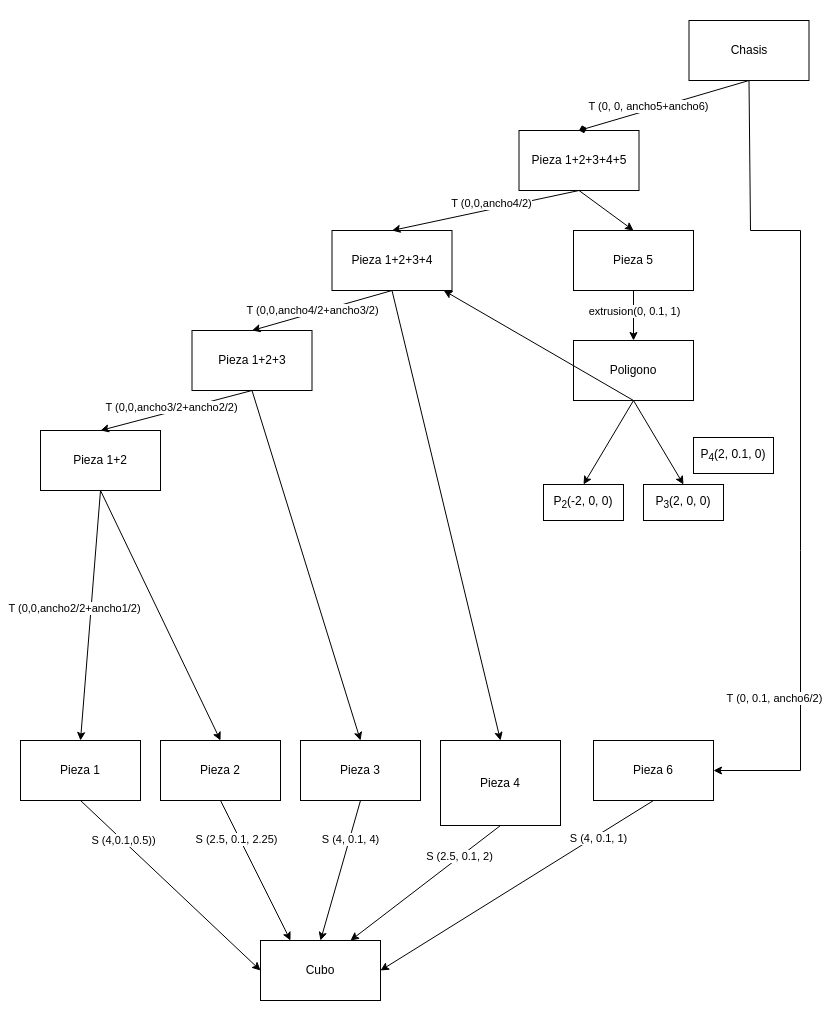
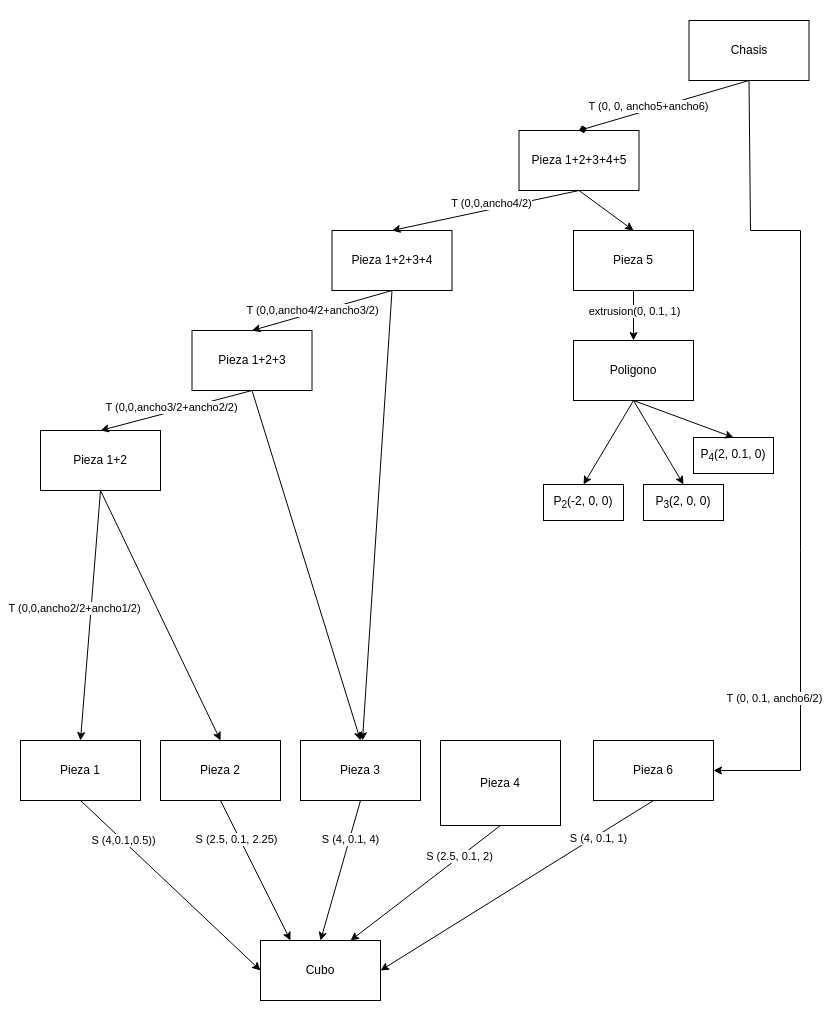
  <mxCell id="0" />
  <mxCell id="1" parent="0" />
  <mxCell id="2" value="Chasis" style="rounded=0;whiteSpace=wrap;html=1;" parent="1" vertex="1"><mxGeometry x="688.5" y="20" width="120" height="60" as="geometry" /></mxCell>
  <mxCell id="3" value="Cubo" style="rounded=0;whiteSpace=wrap;html=1;" parent="1" vertex="1"><mxGeometry x="260" y="940" width="120" height="60" as="geometry" /></mxCell>
  <mxCell id="4" value="Poligono" style="rounded=0;whiteSpace=wrap;html=1;" parent="1" vertex="1"><mxGeometry x="573" y="340" width="120" height="60" as="geometry" /></mxCell>
  <mxCell id="5" value="Pieza 1" style="rounded=0;whiteSpace=wrap;html=1;" parent="1" vertex="1"><mxGeometry x="20" y="740" width="120" height="60" as="geometry" /></mxCell>
  <mxCell id="6" value="Pieza 2" style="rounded=0;whiteSpace=wrap;html=1;" parent="1" vertex="1"><mxGeometry x="160" y="740" width="120" height="60" as="geometry" /></mxCell>
  <mxCell id="7" value="Pieza 3" style="rounded=0;whiteSpace=wrap;html=1;" parent="1" vertex="1"><mxGeometry x="300" y="740" width="120" height="60" as="geometry" /></mxCell>
  <mxCell id="8" value="Pieza 4" style="rounded=0;whiteSpace=wrap;html=1;" parent="1" vertex="1"><mxGeometry x="440" y="740" width="120" height="85" as="geometry" /></mxCell>
  <mxCell id="9" value="Pieza 6" style="rounded=0;whiteSpace=wrap;html=1;" parent="1" vertex="1"><mxGeometry x="593" y="740" width="120" height="60" as="geometry" /></mxCell>
  <mxCell id="10" value="Pieza 5" style="rounded=0;whiteSpace=wrap;html=1;" parent="1" vertex="1"><mxGeometry x="573" y="230" width="120" height="60" as="geometry" /></mxCell>
  <mxCell id="11" value="" style="endArrow=classic;html=1;rounded=0;exitX=0.5;exitY=1;exitDx=0;exitDy=0;entryX=0;entryY=0.5;entryDx=0;entryDy=0;" parent="1" source="5" target="3" edge="1"><mxGeometry width="50" height="50" relative="1" as="geometry"><mxPoint x="315" y="670" as="sourcePoint" /><mxPoint x="365" y="620" as="targetPoint" /></mxGeometry></mxCell>
  <mxCell id="12" value="S (4,0.1,0.5))" style="edgeLabel;html=1;align=center;verticalAlign=middle;resizable=0;points=[];" parent="11" vertex="1" connectable="0"><mxGeometry x="-0.523" y="1" relative="1" as="geometry"><mxPoint x="-1" as="offset" /></mxGeometry></mxCell>
  <mxCell id="13" value="" style="endArrow=classic;html=1;rounded=0;exitX=0.5;exitY=1;exitDx=0;exitDy=0;entryX=0.25;entryY=0;entryDx=0;entryDy=0;" parent="1" source="6" target="3" edge="1"><mxGeometry width="50" height="50" relative="1" as="geometry"><mxPoint x="315" y="670" as="sourcePoint" /><mxPoint x="365" y="620" as="targetPoint" /></mxGeometry></mxCell>
  <mxCell id="14" value="S (2.5, 0.1, 2.25)" style="edgeLabel;html=1;align=center;verticalAlign=middle;resizable=0;points=[];" parent="13" vertex="1" connectable="0"><mxGeometry x="-0.471" y="-3" relative="1" as="geometry"><mxPoint as="offset" /></mxGeometry></mxCell>
  <mxCell id="15" value="" style="endArrow=classic;html=1;rounded=0;exitX=0.5;exitY=1;exitDx=0;exitDy=0;entryX=0.5;entryY=0;entryDx=0;entryDy=0;" parent="1" source="7" target="3" edge="1"><mxGeometry width="50" height="50" relative="1" as="geometry"><mxPoint x="315" y="670" as="sourcePoint" /><mxPoint x="365" y="620" as="targetPoint" /></mxGeometry></mxCell>
  <mxCell id="16" value="S (4, 0.1, 4)" style="edgeLabel;html=1;align=center;verticalAlign=middle;resizable=0;points=[];" parent="15" vertex="1" connectable="0"><mxGeometry x="-0.444" y="1" relative="1" as="geometry"><mxPoint as="offset" /></mxGeometry></mxCell>
  <mxCell id="17" value="" style="endArrow=classic;html=1;rounded=0;exitX=0.5;exitY=1;exitDx=0;exitDy=0;entryX=0.75;entryY=0;entryDx=0;entryDy=0;" parent="1" source="8" target="3" edge="1"><mxGeometry width="50" height="50" relative="1" as="geometry"><mxPoint x="315" y="670" as="sourcePoint" /><mxPoint x="365" y="620" as="targetPoint" /></mxGeometry></mxCell>
  <mxCell id="18" value="S (2.5, 0.1, 2)" style="edgeLabel;html=1;align=center;verticalAlign=middle;resizable=0;points=[];" parent="17" vertex="1" connectable="0"><mxGeometry x="-0.46" y="-1" relative="1" as="geometry"><mxPoint as="offset" /></mxGeometry></mxCell>
  <mxCell id="19" value="" style="endArrow=classic;html=1;rounded=0;exitX=0.5;exitY=1;exitDx=0;exitDy=0;entryX=1;entryY=0.5;entryDx=0;entryDy=0;" parent="1" source="9" target="3" edge="1"><mxGeometry width="50" height="50" relative="1" as="geometry"><mxPoint x="315" y="670" as="sourcePoint" /><mxPoint x="365" y="620" as="targetPoint" /></mxGeometry></mxCell>
  <mxCell id="20" value="S (4, 0.1, 1)" style="edgeLabel;html=1;align=center;verticalAlign=middle;resizable=0;points=[];" parent="19" vertex="1" connectable="0"><mxGeometry x="-0.553" y="1" relative="1" as="geometry"><mxPoint x="5" y="-1" as="offset" /></mxGeometry></mxCell>
  <mxCell id="21" value="Pieza 1+2" style="rounded=0;whiteSpace=wrap;html=1;" parent="1" vertex="1"><mxGeometry x="40" y="430" width="120" height="60" as="geometry" /></mxCell>
  <mxCell id="22" value="" style="endArrow=classic;html=1;rounded=0;exitX=0.5;exitY=1;exitDx=0;exitDy=0;entryX=0.5;entryY=0;entryDx=0;entryDy=0;" parent="1" source="21" target="5" edge="1"><mxGeometry width="50" height="50" relative="1" as="geometry"><mxPoint x="373" y="490" as="sourcePoint" /><mxPoint x="423" y="440" as="targetPoint" /></mxGeometry></mxCell>
  <mxCell id="23" value="T (0,0,ancho2/2+ancho1/2)" style="edgeLabel;html=1;align=center;verticalAlign=middle;resizable=0;points=[];" parent="22" vertex="1" connectable="0"><mxGeometry x="-0.276" y="-5" relative="1" as="geometry"><mxPoint x="-14" y="27" as="offset" /></mxGeometry></mxCell>
  <mxCell id="24" value="" style="endArrow=classic;html=1;rounded=0;entryX=0.5;entryY=0;entryDx=0;entryDy=0;exitX=0.5;exitY=1;exitDx=0;exitDy=0;" parent="1" source="21" target="6" edge="1"><mxGeometry width="50" height="50" relative="1" as="geometry"><mxPoint x="133" y="380" as="sourcePoint" /><mxPoint x="423" y="440" as="targetPoint" /></mxGeometry></mxCell>
  <mxCell id="25" value="Pieza 1+2+3" style="rounded=0;whiteSpace=wrap;html=1;" parent="1" vertex="1"><mxGeometry x="191.5" y="330" width="120" height="60" as="geometry" /></mxCell>
  <mxCell id="26" value="Pieza 1+2+3+4" style="rounded=0;whiteSpace=wrap;html=1;" parent="1" vertex="1"><mxGeometry x="331.5" y="230" width="120" height="60" as="geometry" /></mxCell>
  <mxCell id="27" value="" style="endArrow=classic;html=1;rounded=0;exitX=0.5;exitY=1;exitDx=0;exitDy=0;entryX=0.5;entryY=0;entryDx=0;entryDy=0;" parent="1" source="25" target="21" edge="1"><mxGeometry width="50" height="50" relative="1" as="geometry"><mxPoint x="373" y="570" as="sourcePoint" /><mxPoint x="423" y="520" as="targetPoint" /></mxGeometry></mxCell>
  <mxCell id="28" value="T (0,0,ancho3/2+ancho2/2)" style="edgeLabel;html=1;align=center;verticalAlign=middle;resizable=0;points=[];" parent="27" vertex="1" connectable="0"><mxGeometry x="-0.368" relative="1" as="geometry"><mxPoint x="-33" y="4" as="offset" /></mxGeometry></mxCell>
  <mxCell id="29" value="" style="endArrow=classic;html=1;rounded=0;exitX=0.5;exitY=1;exitDx=0;exitDy=0;entryX=0.5;entryY=0;entryDx=0;entryDy=0;" parent="1" source="25" target="7" edge="1"><mxGeometry width="50" height="50" relative="1" as="geometry"><mxPoint x="373" y="490" as="sourcePoint" /><mxPoint x="423" y="440" as="targetPoint" /></mxGeometry></mxCell>
  <mxCell id="30" value="" style="endArrow=classic;html=1;rounded=0;exitX=0.5;exitY=1;exitDx=0;exitDy=0;entryX=0.5;entryY=0;entryDx=0;entryDy=0;" parent="1" source="26" target="25" edge="1"><mxGeometry width="50" height="50" relative="1" as="geometry"><mxPoint x="373" y="570" as="sourcePoint" /><mxPoint x="423" y="520" as="targetPoint" /></mxGeometry></mxCell>
  <mxCell id="31" value="T (0,0,ancho4/2+ancho3/2)" style="edgeLabel;html=1;align=center;verticalAlign=middle;resizable=0;points=[];" parent="30" vertex="1" connectable="0"><mxGeometry x="-0.187" y="3" relative="1" as="geometry"><mxPoint x="-24" as="offset" /></mxGeometry></mxCell>
- <mxCell id="32" value="" style="endArrow=classic;html=1;rounded=0;exitX=0.5;exitY=1;exitDx=0;exitDy=0;entryX=0.5;entryY=0;entryDx=0;entryDy=0;" parent="1" source="26" target="8" edge="1"><mxGeometry width="50" height="50" relative="1" as="geometry"><mxPoint x="373" y="490" as="sourcePoint" /><mxPoint x="423" y="440" as="targetPoint" /></mxGeometry></mxCell>
+ <mxCell id="32" value="" style="endArrow=classic;html=1;rounded=0;exitX=0.5;exitY=1;exitDx=0;exitDy=0;" parent="1" source="26" target="7" edge="1"><mxGeometry width="50" height="50" relative="1" as="geometry"><mxPoint x="373" y="490" as="sourcePoint" /><mxPoint x="423" y="440" as="targetPoint" /></mxGeometry></mxCell>
  <mxCell id="33" value="" style="endArrow=classic;html=1;rounded=0;entryX=0.5;entryY=0;entryDx=0;entryDy=0;exitX=0.5;exitY=1;exitDx=0;exitDy=0;" parent="1" source="34" target="10" edge="1"><mxGeometry width="50" height="50" relative="1" as="geometry"><mxPoint x="563" y="160" as="sourcePoint" /><mxPoint x="423" y="520" as="targetPoint" /></mxGeometry></mxCell>
  <mxCell id="34" value="Pieza 1+2+3+4+5" style="rounded=0;whiteSpace=wrap;html=1;" parent="1" vertex="1"><mxGeometry x="518.5" y="130" width="120" height="60" as="geometry" /></mxCell>
  <mxCell id="35" value="" style="endArrow=classic;html=1;rounded=0;exitX=0.5;exitY=1;exitDx=0;exitDy=0;entryX=0.5;entryY=0;entryDx=0;entryDy=0;" parent="1" source="34" target="26" edge="1"><mxGeometry width="50" height="50" relative="1" as="geometry"><mxPoint x="663" y="570" as="sourcePoint" /><mxPoint x="713" y="520" as="targetPoint" /></mxGeometry></mxCell>
  <mxCell id="36" value="T (0,0,ancho4/2)" style="edgeLabel;html=1;align=center;verticalAlign=middle;resizable=0;points=[];" parent="35" vertex="1" connectable="0"><mxGeometry x="0.487" y="-1" relative="1" as="geometry"><mxPoint x="51" y="-16" as="offset" /></mxGeometry></mxCell>
  <mxCell id="37" value="" style="endArrow=classic;html=1;rounded=0;exitX=0.5;exitY=1;exitDx=0;exitDy=0;" parent="1" source="10" target="4" edge="1"><mxGeometry width="50" height="50" relative="1" as="geometry"><mxPoint x="693" y="430" as="sourcePoint" /><mxPoint x="743" y="380" as="targetPoint" /></mxGeometry></mxCell>
  <mxCell id="38" value="extrusion(0, 0.1, 1)" style="edgeLabel;html=1;align=center;verticalAlign=middle;resizable=0;points=[];" parent="37" vertex="1" connectable="0"><mxGeometry x="-0.48" y="-2" relative="1" as="geometry"><mxPoint x="2" y="7" as="offset" /></mxGeometry></mxCell>
  <mxCell id="39" value="P&lt;sub&gt;2&lt;/sub&gt;(-2, 0, 0)" style="rounded=0;whiteSpace=wrap;html=1;" parent="1" vertex="1"><mxGeometry x="543" y="484" width="80" height="36" as="geometry" /></mxCell>
  <mxCell id="40" value="P&lt;sub&gt;3&lt;/sub&gt;(2, 0, 0)" style="rounded=0;whiteSpace=wrap;html=1;" parent="1" vertex="1"><mxGeometry x="643" y="484" width="80" height="36" as="geometry" /></mxCell>
  <mxCell id="41" value="P&lt;sub&gt;4&lt;/sub&gt;(2, 0.1, 0)" style="rounded=0;whiteSpace=wrap;html=1;" parent="1" vertex="1"><mxGeometry x="693" y="437" width="80" height="36" as="geometry" /></mxCell>
  <mxCell id="42" value="" style="endArrow=classic;html=1;rounded=0;exitX=0.5;exitY=1;exitDx=0;exitDy=0;entryX=0.5;entryY=0;entryDx=0;entryDy=0;" parent="1" source="4" target="39" edge="1"><mxGeometry width="50" height="50" relative="1" as="geometry"><mxPoint x="643" y="430" as="sourcePoint" /><mxPoint x="693" y="380" as="targetPoint" /></mxGeometry></mxCell>
  <mxCell id="43" value="" style="endArrow=classic;html=1;rounded=0;exitX=0.5;exitY=1;exitDx=0;exitDy=0;entryX=0.5;entryY=0;entryDx=0;entryDy=0;" parent="1" source="4" target="40" edge="1"><mxGeometry width="50" height="50" relative="1" as="geometry"><mxPoint x="643" y="430" as="sourcePoint" /><mxPoint x="693" y="380" as="targetPoint" /></mxGeometry></mxCell>
- <mxCell id="44" value="" style="endArrow=classic;html=1;rounded=0;exitX=0.5;exitY=1;exitDx=0;exitDy=0;" parent="1" source="4" target="26" edge="1"><mxGeometry width="50" height="50" relative="1" as="geometry"><mxPoint x="643" y="430" as="sourcePoint" /><mxPoint x="693" y="380" as="targetPoint" /></mxGeometry></mxCell>
+ <mxCell id="44" value="" style="endArrow=classic;html=1;rounded=0;exitX=0.5;exitY=1;exitDx=0;exitDy=0;entryX=0.5;entryY=0;entryDx=0;entryDy=0;" parent="1" source="4" target="41" edge="1"><mxGeometry width="50" height="50" relative="1" as="geometry"><mxPoint x="643" y="430" as="sourcePoint" /><mxPoint x="693" y="380" as="targetPoint" /></mxGeometry></mxCell>
  <mxCell id="45" value="" style="endArrow=classic;html=1;rounded=0;exitX=0.5;exitY=1;exitDx=0;exitDy=0;entryX=1;entryY=0.5;entryDx=0;entryDy=0;" parent="1" source="2" target="9" edge="1"><mxGeometry width="50" height="50" relative="1" as="geometry"><mxPoint x="643" y="350" as="sourcePoint" /><mxPoint x="693" y="300" as="targetPoint" /><Array as="points"><mxPoint x="750" y="230" /><mxPoint x="800" y="230" /><mxPoint x="800" y="550" /><mxPoint x="800" y="770" /></Array></mxGeometry></mxCell>
  <mxCell id="46" value="T (0, 0.1, ancho6/2)" style="edgeLabel;html=1;align=center;verticalAlign=middle;resizable=0;points=[];" parent="45" vertex="1" connectable="0"><mxGeometry x="0.278" y="-3" relative="1" as="geometry"><mxPoint x="-24" y="140" as="offset" /></mxGeometry></mxCell>
  <mxCell id="47" value="" style="endArrow=diamond;html=1;rounded=0;exitX=0.5;exitY=1;exitDx=0;exitDy=0;entryX=0.5;entryY=0;entryDx=0;entryDy=0;" parent="1" source="2" target="34" edge="1"><mxGeometry width="50" height="50" relative="1" as="geometry"><mxPoint x="643" y="430" as="sourcePoint" /><mxPoint x="693" y="380" as="targetPoint" /></mxGeometry></mxCell>
  <mxCell id="48" value="&lt;span style=&quot;color: rgba(0, 0, 0, 0); font-family: monospace; font-size: 0px; text-align: start; background-color: rgb(248, 249, 250);&quot;&gt;%3CmxGraphModel%3E%3Croot%3E%3CmxCell%20id%3D%220%22%2F%3E%3CmxCell%20id%3D%221%22%20parent%3D%220%22%2F%3E%3CmxCell%20id%3D%222%22%20value%3D%22P3(2%2C%200%2C%200)%22%20style%3D%22rounded%3D0%3BwhiteSpace%3Dwrap%3Bhtml%3D1%3B%22%20vertex%3D%221%22%20parent%3D%221%22%3E%3CmxGeometry%20x%3D%22534%22%20y%3D%22490%22%20width%3D%22120%22%20height%3D%2260%22%20as%3D%22geometry%22%2F%3E%3C%2FmxCell%3E%3C%2Froot%3E%3C%2FmxGraphModel%3TRT&lt;/span&gt;" style="edgeLabel;html=1;align=center;verticalAlign=middle;resizable=0;points=[];" parent="47" vertex="1" connectable="0"><mxGeometry x="-0.222" relative="1" as="geometry"><mxPoint x="1" as="offset" /></mxGeometry></mxCell>
  <mxCell id="49" value="T (0, 0, ancho5+ancho6)" style="edgeLabel;html=1;align=center;verticalAlign=middle;resizable=0;points=[];" parent="47" vertex="1" connectable="0"><mxGeometry x="0.21" y="5" relative="1" as="geometry"><mxPoint y="-9" as="offset" /></mxGeometry></mxCell>
